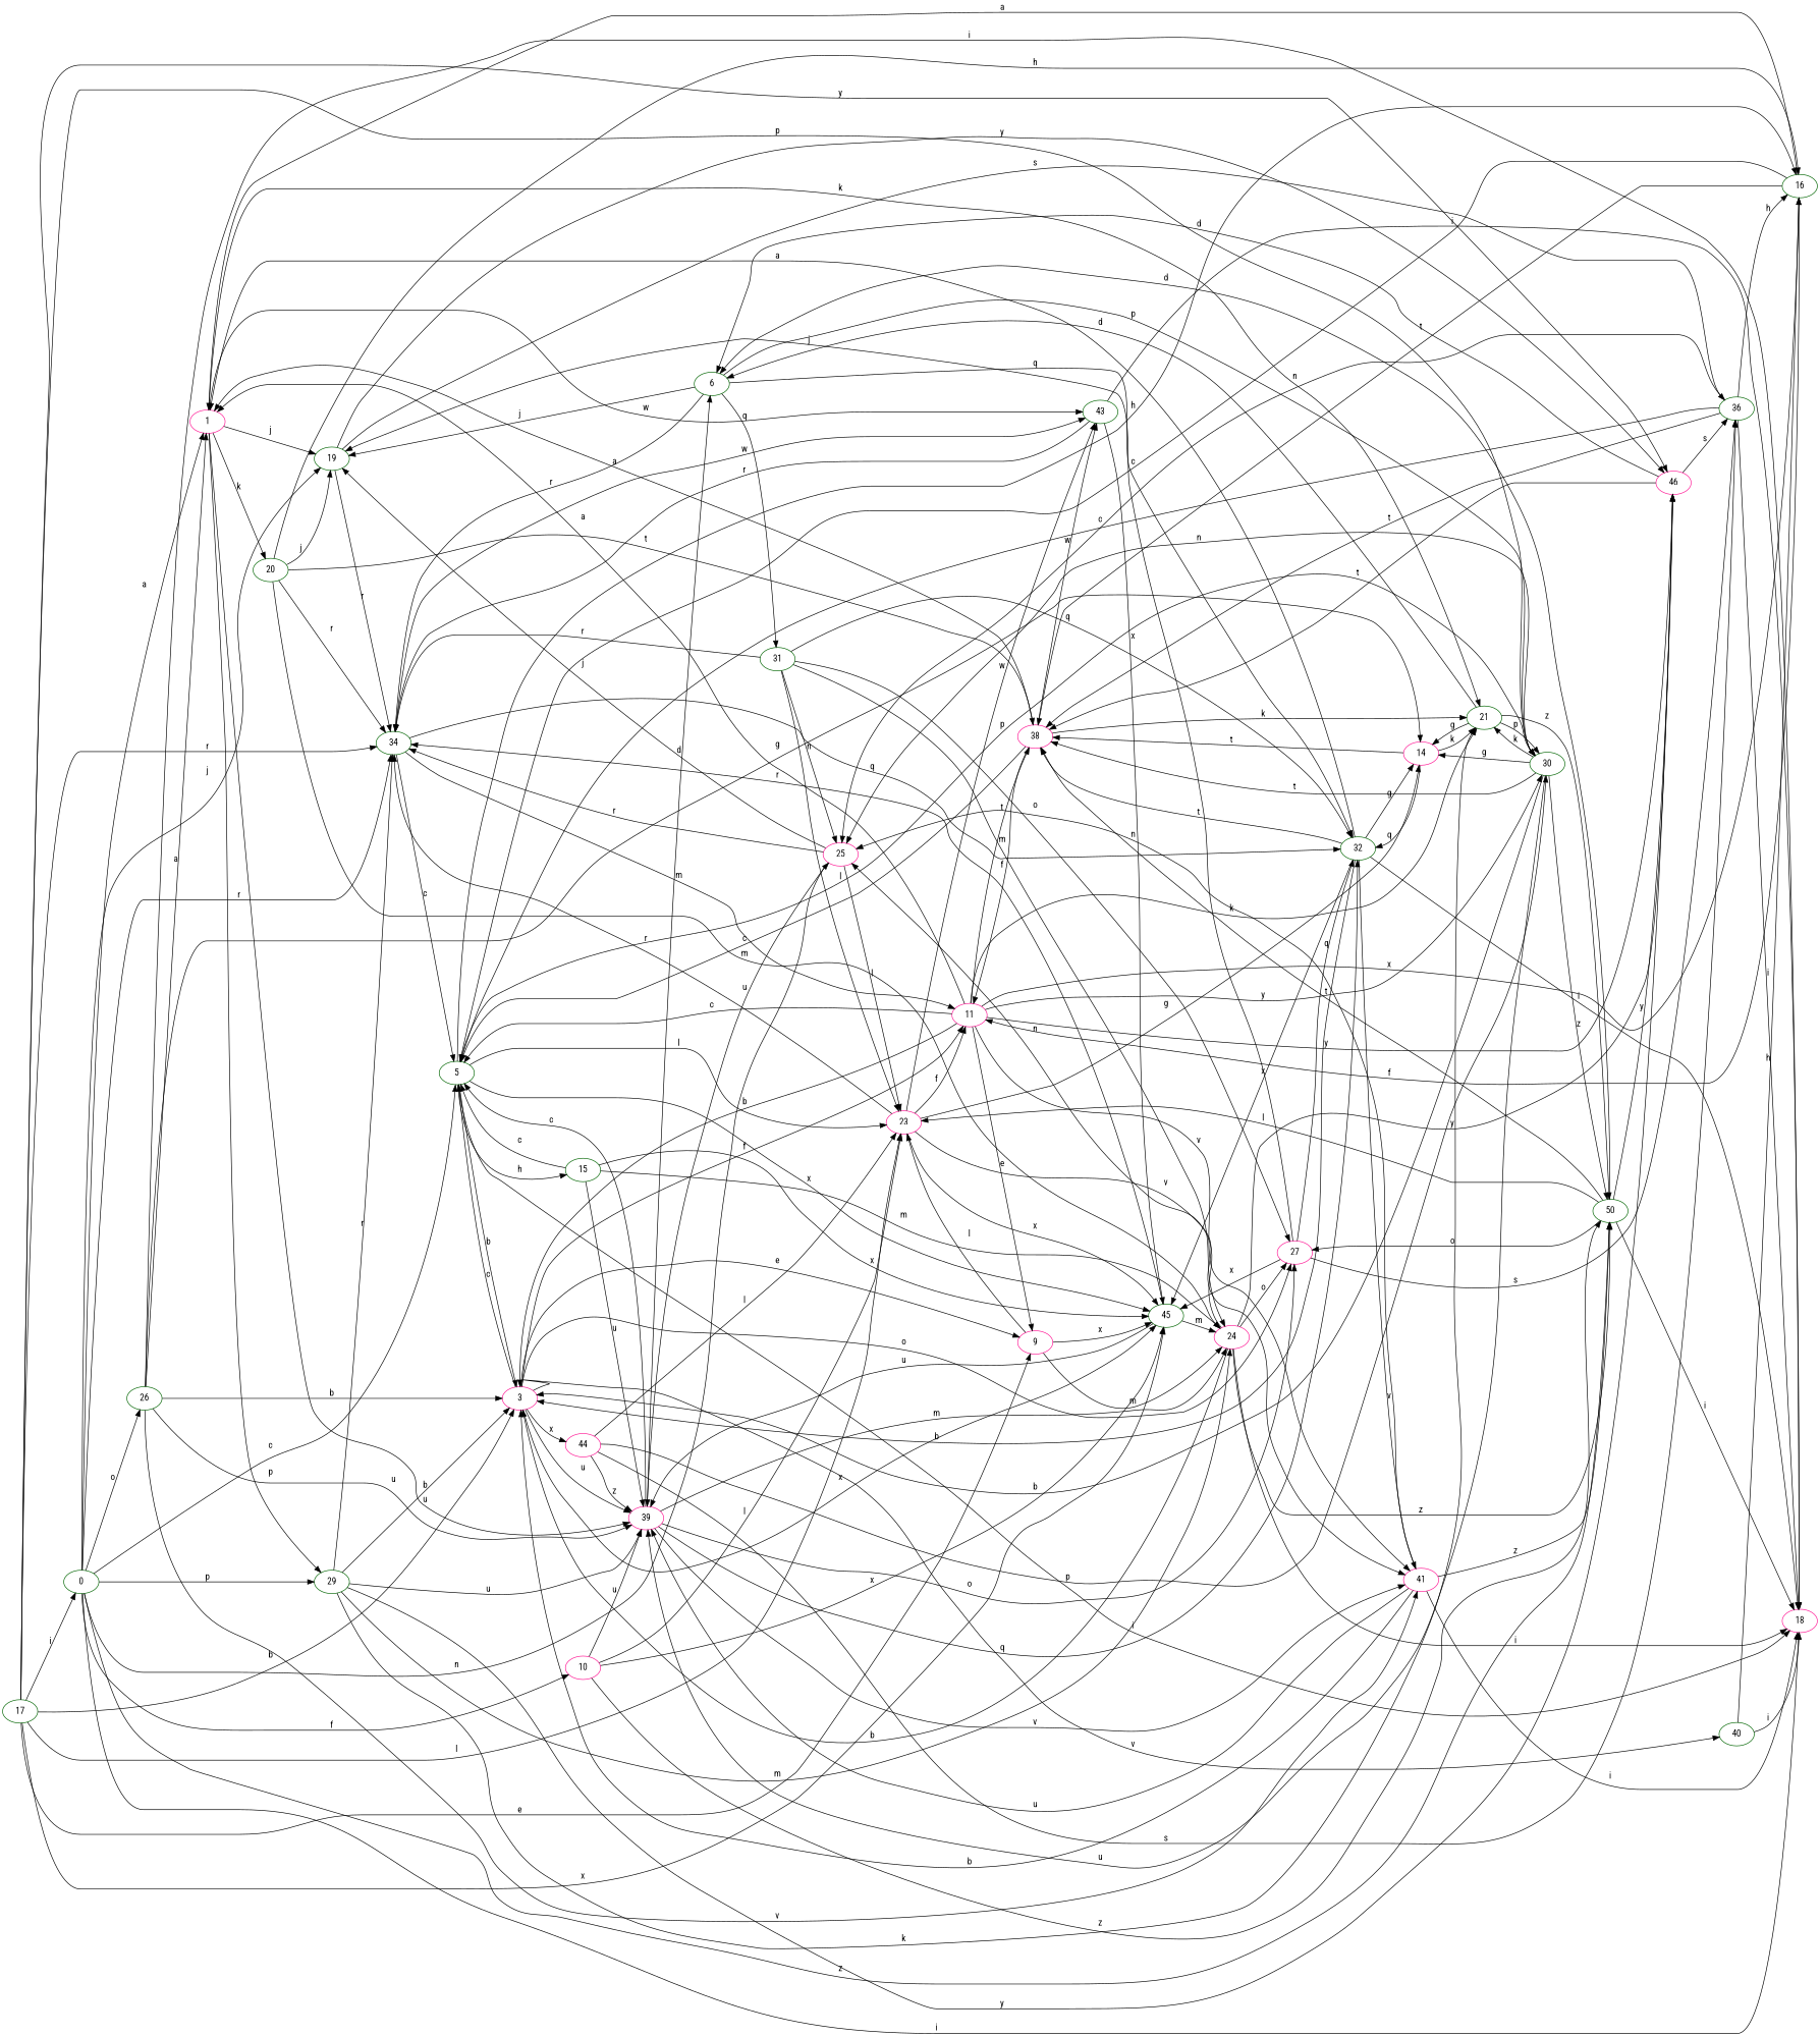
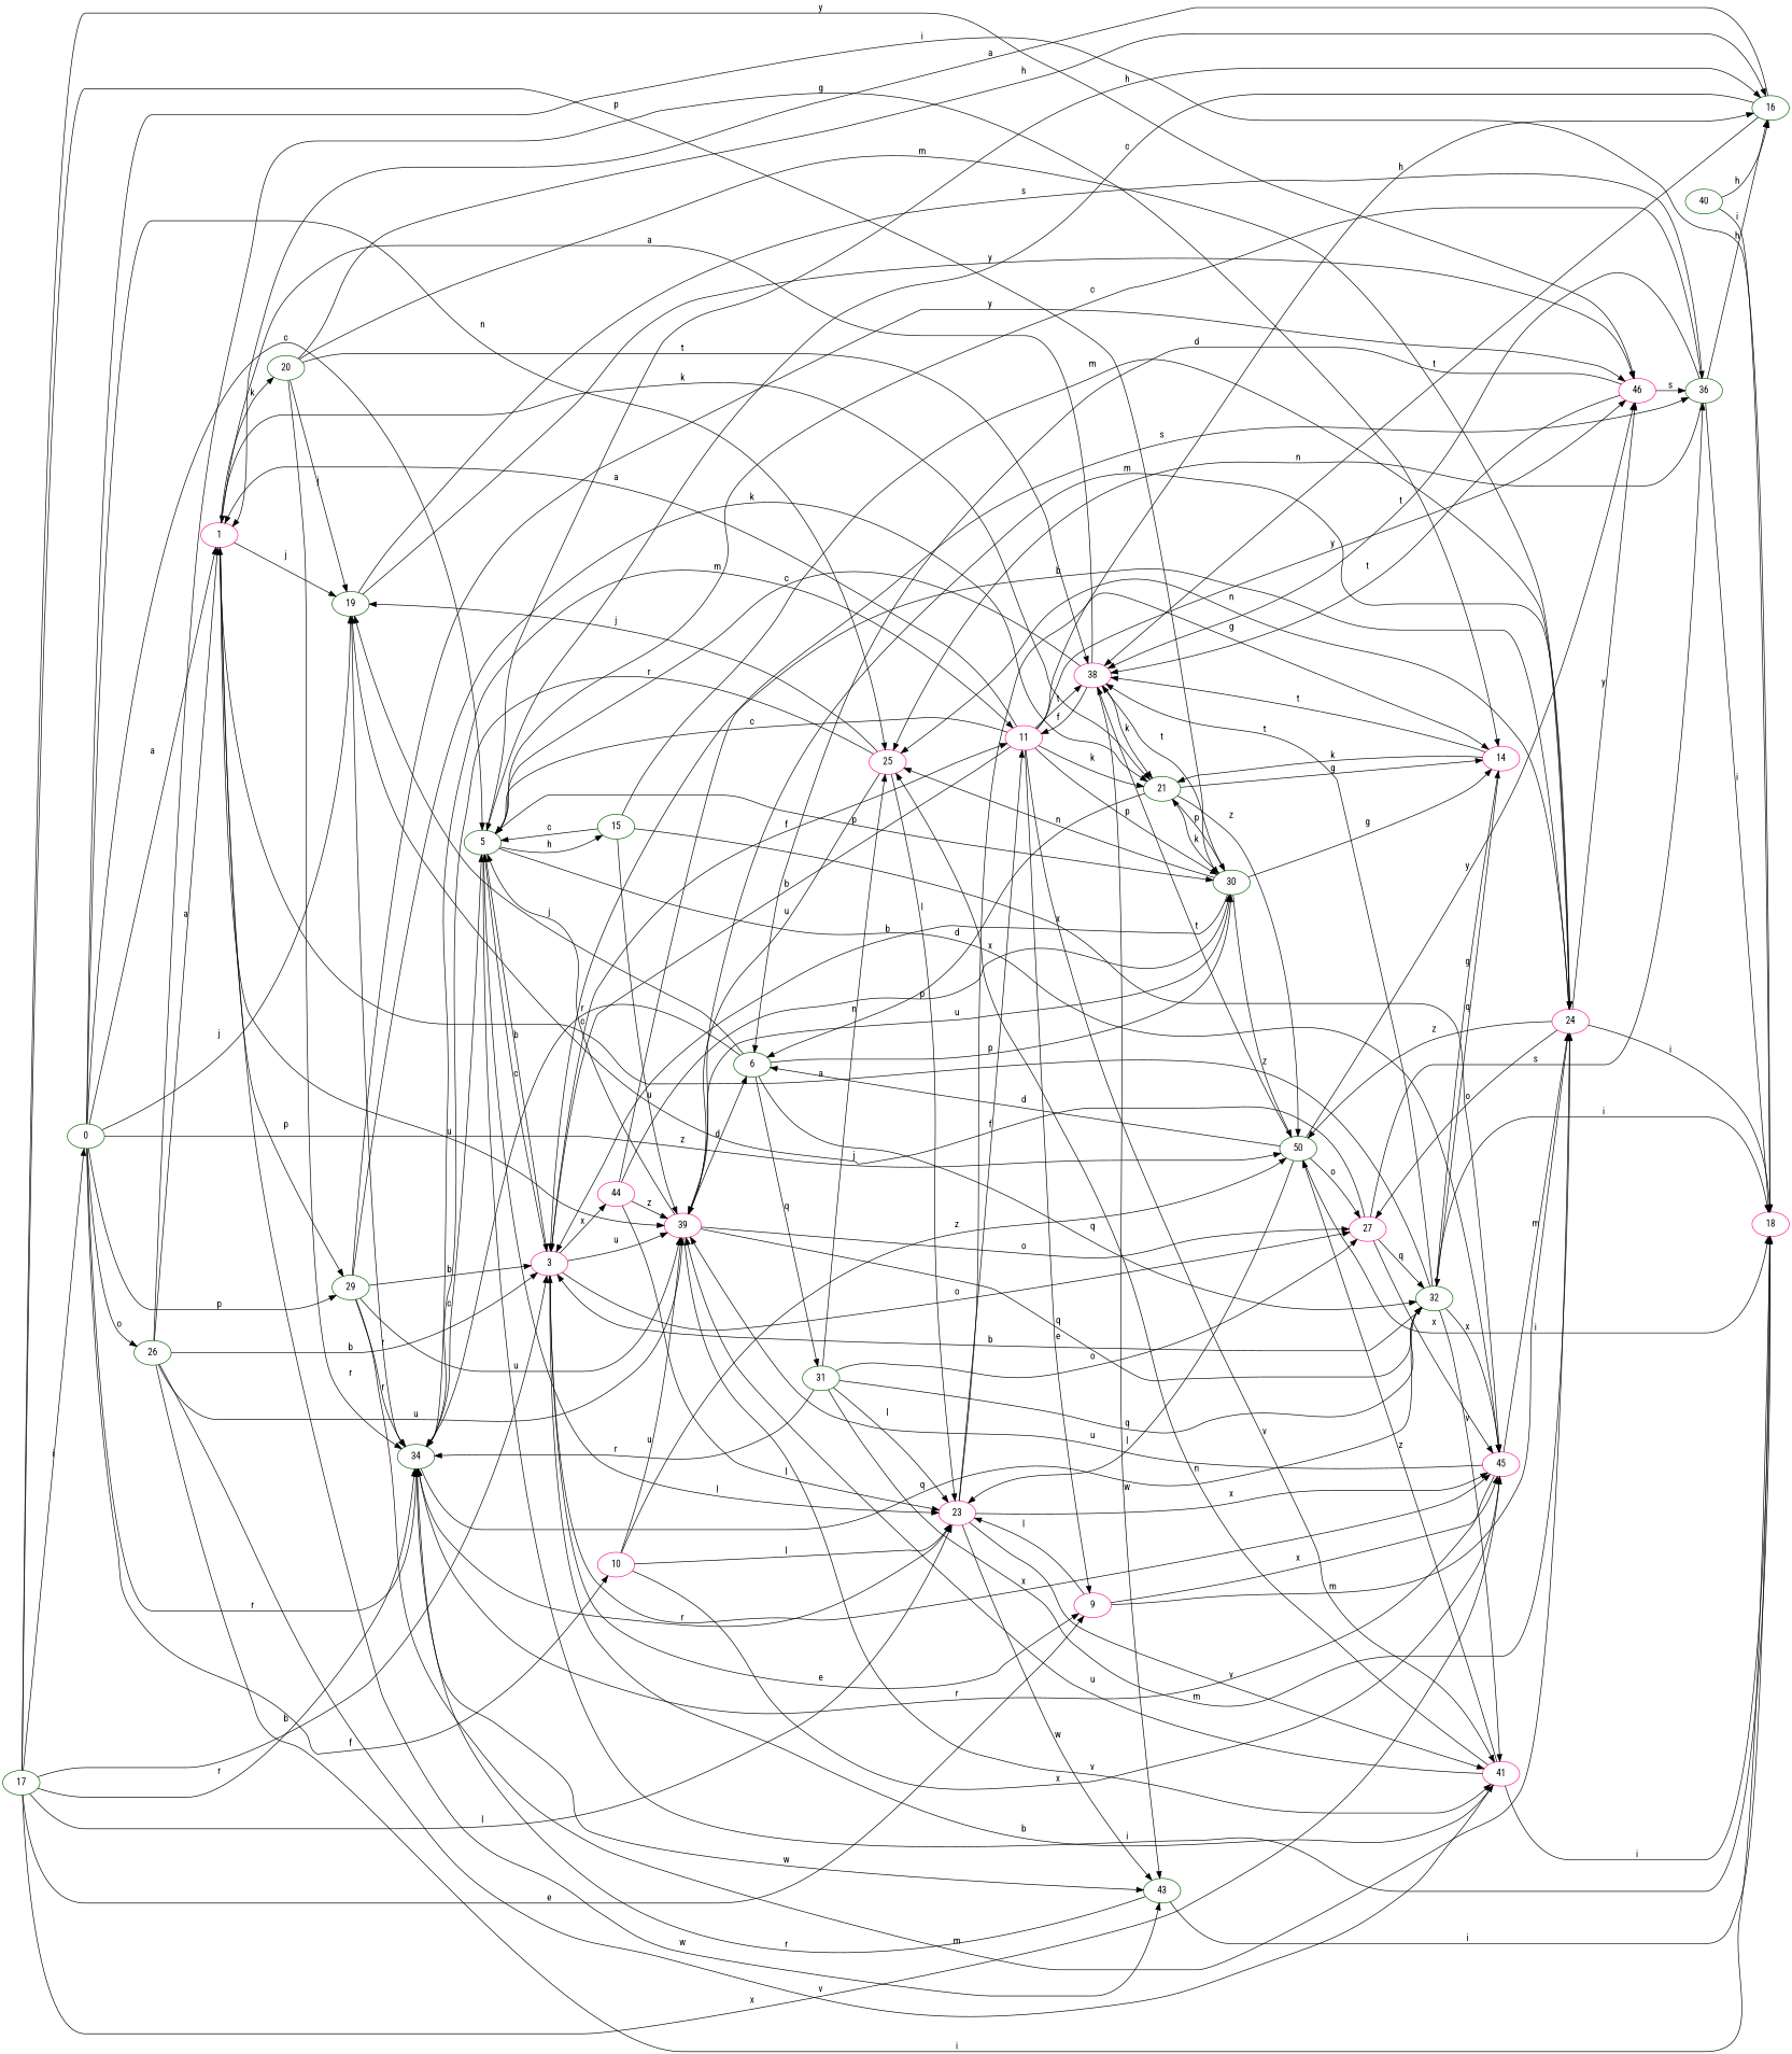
  strict digraph {
    fontname="Roboto Condensed"
    rankdir=LR
    node [color=darkgreen fontname="Roboto Condensed"]
    edge [fontname="Roboto Condensed"]
    1 [color=deeppink]
    0
    5
    10 [color=deeppink]
    18 [color=deeppink]
    19
    25 [color=deeppink]
    26
    29
    34
    50
    20
    21
    39 [color=deeppink]
    43
    3 [color=deeppink]
-   45
+   45 [color=deeppink]
    15
    16
    23 [color=deeppink]
    30
    17
    9 [color=deeppink]
    46 [color=deeppink]
    36
    41 [color=deeppink]
    14 [color=deeppink]
    24 [color=deeppink]
    11 [color=deeppink]
    32
    27 [color=deeppink]
    6
    38 [color=deeppink]
    40
    44 [color=deeppink]
    31
    1 -> 19 [label=j]
    1 -> 29 [label=p]
    1 -> 20 [label=k]
    1 -> 21 [label=k]
    1 -> 39 [label=u]
    1 -> 43 [label=w]
    0 -> 1 [label=a]
    0 -> 5 [label=c]
    0 -> 10 [label=f]
    0 -> 18 [label=i]
    0 -> 19 [label=j]
    0 -> 25 [label=n]
    0 -> 26 [label=o]
    0 -> 29 [label=p]
    0 -> 34 [label=r]
    0 -> 50 [label=z]
    5 -> 18 [label=i]
    5 -> 3 [label=b]
    5 -> 45 [label=x]
    5 -> 15 [label=h]
    5 -> 16 [label=h]
    5 -> 23 [label=l]
    5 -> 30 [label=p]
    10 -> 50 [label=z]
    10 -> 39 [label=u]
    10 -> 45 [label=x]
    10 -> 23 [label=l]
    19 -> 34 [label=r]
    19 -> 46 [label=y]
    19 -> 36 [label=s]
    25 -> 19 [label=j]
    25 -> 34 [label=r]
    25 -> 39 [label=u]
    25 -> 23 [label=l]
    26 -> 1 [label=a]
    26 -> 18 [label=i]
    26 -> 39 [label=u]
    26 -> 3 [label=b]
    26 -> 41 [label=v]
    26 -> 14 [label=g]
    29 -> 34 [label=r]
    29 -> 21 [label=k]
    29 -> 39 [label=u]
    29 -> 3 [label=b]
    29 -> 46 [label=y]
    29 -> 24 [label=m]
    34 -> 5 [label=c]
    34 -> 43 [label=w]
    34 -> 11 [label=m]
    34 -> 32 [label=q]
    50 -> 18 [label=i]
    50 -> 23 [label=l]
    50 -> 46 [label=y]
    50 -> 27 [label=o]
    50 -> 6 [label=d]
    50 -> 38 [label=t]
    20 -> 19 [label=j]
    20 -> 34 [label=r]
    20 -> 16 [label=h]
    20 -> 24 [label=m]
    20 -> 38 [label=t]
    21 -> 50 [label=z]
    21 -> 30 [label=p]
    21 -> 14 [label=g]
    21 -> 6 [label=d]
    39 -> 5 [label=c]
    39 -> 41 [label=v]
    39 -> 24 [label=m]
    39 -> 32 [label=q]
    39 -> 27 [label=o]
    39 -> 6 [label=d]
    43 -> 18 [label=i]
    43 -> 34 [label=r]
-   43 -> 45 [label=x]
    3 -> 5 [label=c]
    3 -> 39 [label=u]
    3 -> 45 [label=x]
    3 -> 9 [label=e]
    3 -> 11 [label=f]
    3 -> 27 [label=o]
-   3 -> 40 [label=v]
    3 -> 44 [label=x]
    45 -> 34 [label=r]
    45 -> 39 [label=u]
    45 -> 24 [label=m]
    15 -> 5 [label=c]
    15 -> 39 [label=u]
    15 -> 45 [label=x]
    15 -> 24 [label=m]
    16 -> 1 [label=a]
    16 -> 5 [label=c]
-   16 -> 11 [label=f]
    16 -> 38 [label=t]
    23 -> 34 [label=r]
    23 -> 43 [label=w]
    23 -> 45 [label=x]
    23 -> 41 [label=v]
    23 -> 14 [label=g]
    23 -> 11 [label=f]
    30 -> 25 [label=n]
    30 -> 50 [label=z]
    30 -> 21 [label=k]
    30 -> 39 [label=u]
    30 -> 3 [label=b]
    30 -> 14 [label=g]
    30 -> 38 [label=t]
    17 -> 0 [label=i]
    17 -> 34 [label=r]
    17 -> 3 [label=b]
    17 -> 45 [label=x]
    17 -> 23 [label=l]
    17 -> 30 [label=p]
    17 -> 9 [label=e]
    17 -> 46 [label=y]
    9 -> 45 [label=x]
    9 -> 23 [label=l]
    9 -> 24 [label=m]
    46 -> 36 [label=s]
    46 -> 6 [label=d]
    46 -> 38 [label=t]
    36 -> 5 [label=c]
    36 -> 18 [label=i]
    36 -> 25 [label=n]
    36 -> 16 [label=h]
    36 -> 38 [label=t]
    41 -> 18 [label=i]
    41 -> 25 [label=n]
    41 -> 50 [label=z]
    41 -> 39 [label=u]
    41 -> 3 [label=b]
    14 -> 21 [label=k]
    14 -> 32 [label=q]
    14 -> 38 [label=t]
    24 -> 18 [label=i]
    24 -> 25 [label=n]
    24 -> 50 [label=z]
    24 -> 3 [label=b]
    24 -> 46 [label=y]
    24 -> 27 [label=o]
    11 -> 1 [label=a]
    11 -> 5 [label=c]
    11 -> 21 [label=k]
    11 -> 3 [label=b]
-   11 -> 16 [label=x]
-   11 -> 30 [label=y]
+   11 -> 16 [label=h]
+   11 -> 30 [label=p]
    11 -> 9 [label=e]
    11 -> 46 [label=y]
    11 -> 41 [label=v]
    11 -> 38 [label=t]
    32 -> 1 [label=a]
    32 -> 18 [label=i]
    32 -> 3 [label=b]
    32 -> 45 [label=x]
    32 -> 41 [label=v]
    32 -> 14 [label=g]
    32 -> 38 [label=t]
    27 -> 19 [label=j]
    27 -> 45 [label=x]
    27 -> 36 [label=s]
    27 -> 32 [label=q]
    6 -> 19 [label=j]
    6 -> 34 [label=r]
    6 -> 30 [label=p]
    6 -> 32 [label=q]
    6 -> 31 [label=q]
    38 -> 1 [label=a]
    38 -> 5 [label=c]
    38 -> 21 [label=k]
    38 -> 43 [label=w]
    38 -> 11 [label=f]
    40 -> 18 [label=i]
    40 -> 16 [label=h]
    44 -> 39 [label=z]
    44 -> 23 [label=l]
    44 -> 30 [label=p]
    44 -> 36 [label=s]
    31 -> 25 [label=n]
    31 -> 34 [label=r]
    31 -> 23 [label=l]
    31 -> 24 [label=m]
    31 -> 32 [label=q]
    31 -> 27 [label=o]
  }
